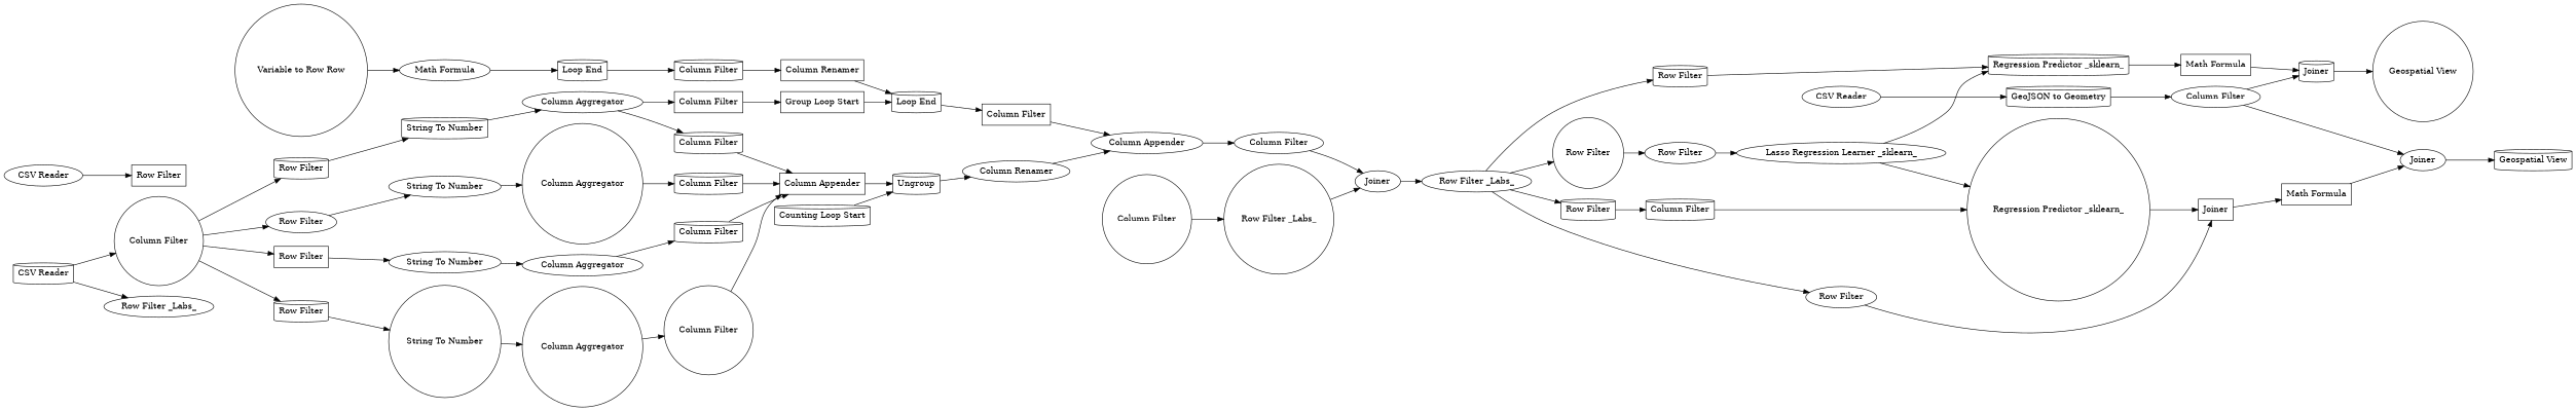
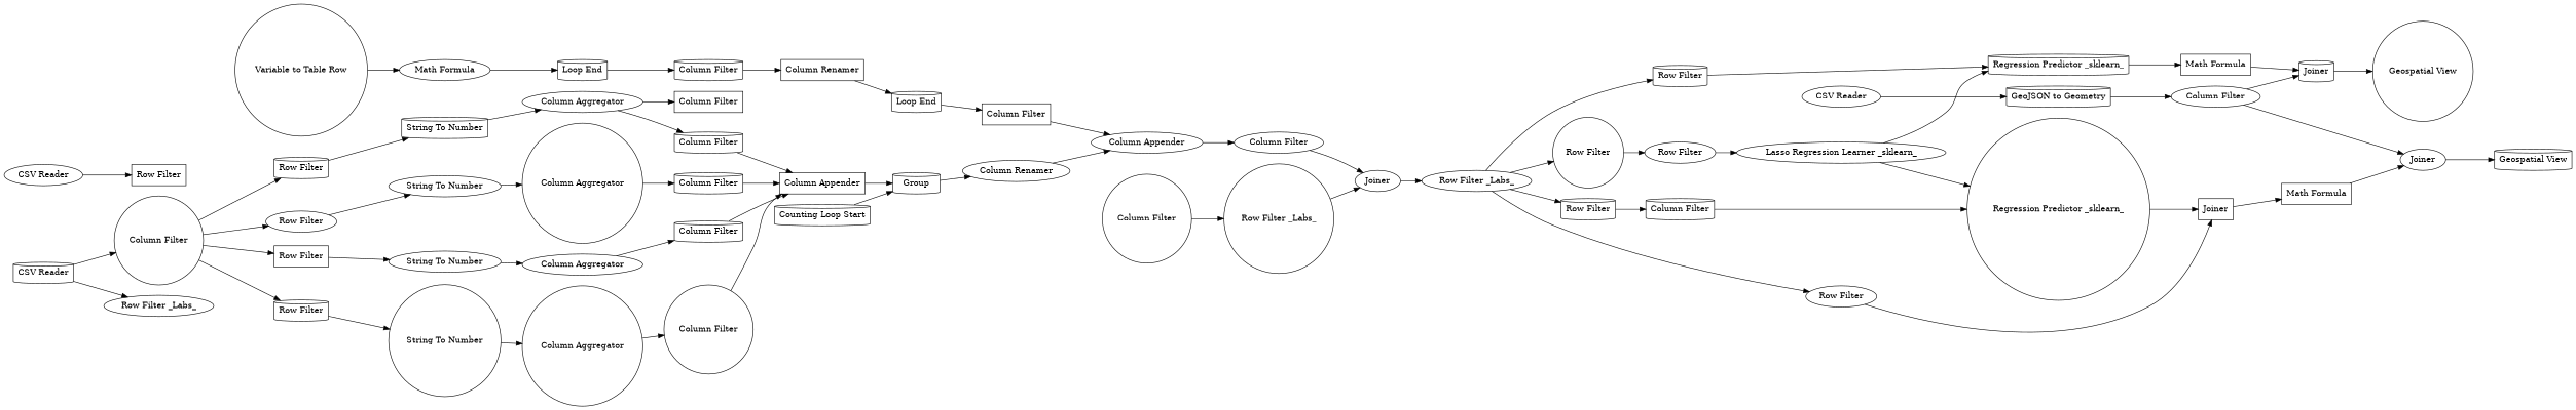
  digraph {
    rankdir=LR
    node [shape=cylinder]
    n1 [label="Column Filter" shape=box]
-   n2 [label="Group Loop Start" shape=box]
    n3 [label="Loop End"]
    n4 [label="Math Formula" shape=box]
    n5 [label=Joiner]
    n6 [label="Geospatial View" shape=circle]
    n7 [label="Column Aggregator" shape=ellipse]
    n8 [label="Column Filter"]
    n9 [label="Column Appender" shape=box]
    n10 [label="Row Filter"]
    n11 [label="String To Number"]
    n12 [label="Column Filter" shape=circle]
-   n13 [label=Ungroup]
+   n13 [label=Group]
    n14 [label="Math Formula" shape=ellipse]
    n15 [label="Loop End"]
    n16 [label="Column Filter"]
    n17 [label="Geospatial View"]
    n18 [label="Column Filter"]
    n19 [label="CSV Reader" shape=ellipse]
    n20 [label="GeoJSON to Geometry"]
    n21 [label="Column Filter" shape=ellipse]
    n22 [label=Joiner shape=box]
    n23 [label="Math Formula" shape=box]
    n24 [label=Joiner shape=ellipse]
    n25 [label="Row Filter"]
    n26 [label="Regression Predictor _sklearn_"]
    n27 [label="Column Appender" shape=ellipse]
    n28 [label="Column Filter" shape=ellipse]
    n29 [label=Joiner shape=ellipse]
    n30 [label="Column Filter" shape=box]
    n31 [label="Row Filter" shape=box]
    n32 [label="String To Number" shape=ellipse]
    n33 [label="Column Aggregator" shape=ellipse]
    n34 [label="Row Filter" shape=circle]
    n35 [label="Row Filter" shape=ellipse]
    n36 [label="Lasso Regression Learner _sklearn_" shape=ellipse]
    n37 [label="Row Filter" shape=box]
    n38 [label="Column Filter"]
    n39 [label="Column Renamer" shape=box]
    n40 [label="Counting Loop Start"]
-   n41 [label="Variable to Row Row" shape=circle]
+   n41 [label="Variable to Table Row" shape=circle]
    n42 [label="Row Filter"]
    n43 [label="Column Filter"]
    n44 [label="Regression Predictor _sklearn_" shape=circle]
    n45 [label="Column Renamer" shape=ellipse]
    n46 [label="Row Filter"]
    n47 [label="String To Number" shape=circle]
    n48 [label="Column Aggregator" shape=circle]
    n49 [label="Row Filter _Labs_" shape=ellipse]
    n50 [label="Row Filter" shape=ellipse]
    n51 [label="Row Filter _Labs_" shape=ellipse]
    n52 [label="CSV Reader"]
    n53 [label="Column Filter" shape=circle]
    n54 [label="Row Filter" shape=ellipse]
    n55 [label="Row Filter _Labs_" shape=circle]
    n56 [label="CSV Reader" shape=ellipse]
    n57 [label="String To Number" shape=ellipse]
    n58 [label="Column Filter" shape=circle]
    n59 [label="Column Aggregator" shape=circle]
-   n1 -> n2
-   n2 -> n3
    n3 -> n30
    n4 -> n5
    n5 -> n6
    n7 -> n1
    n7 -> n8
    n8 -> n9
    n9 -> n13
    n10 -> n11
    n11 -> n7
    n12 -> n9
    n13 -> n45
    n14 -> n15
    n15 -> n16
    n16 -> n39
    n18 -> n9
    n19 -> n20
    n20 -> n21
    n21 -> n5
    n21 -> n24
    n22 -> n23
    n23 -> n24
    n24 -> n17
    n25 -> n26
    n26 -> n4
    n27 -> n28
    n28 -> n29
    n29 -> n49
    n30 -> n27
    n31 -> n32
    n32 -> n33
    n33 -> n18
    n34 -> n35
    n35 -> n36
    n36 -> n26
    n36 -> n44
    n38 -> n9
    n39 -> n3
    n40 -> n13
    n41 -> n14
    n42 -> n43
    n43 -> n44
    n44 -> n22
    n45 -> n27
    n46 -> n47
    n47 -> n48
    n48 -> n12
    n49 -> n25
    n49 -> n34
    n49 -> n42
    n49 -> n50
    n50 -> n22
    n52 -> n51
    n52 -> n53
    n53 -> n10
    n53 -> n31
    n53 -> n46
    n53 -> n54
    n54 -> n57
    n55 -> n29
    n56 -> n37
    n57 -> n59
    n58 -> n55
    n59 -> n38
  }
